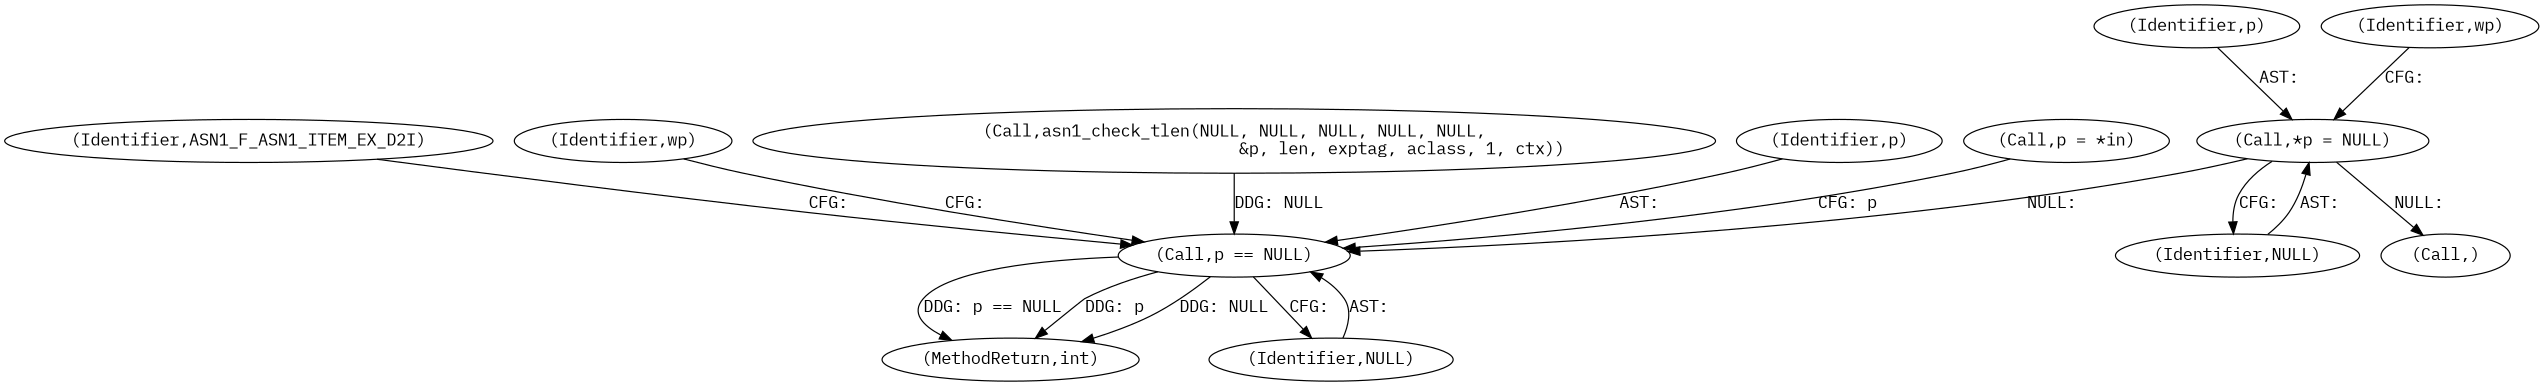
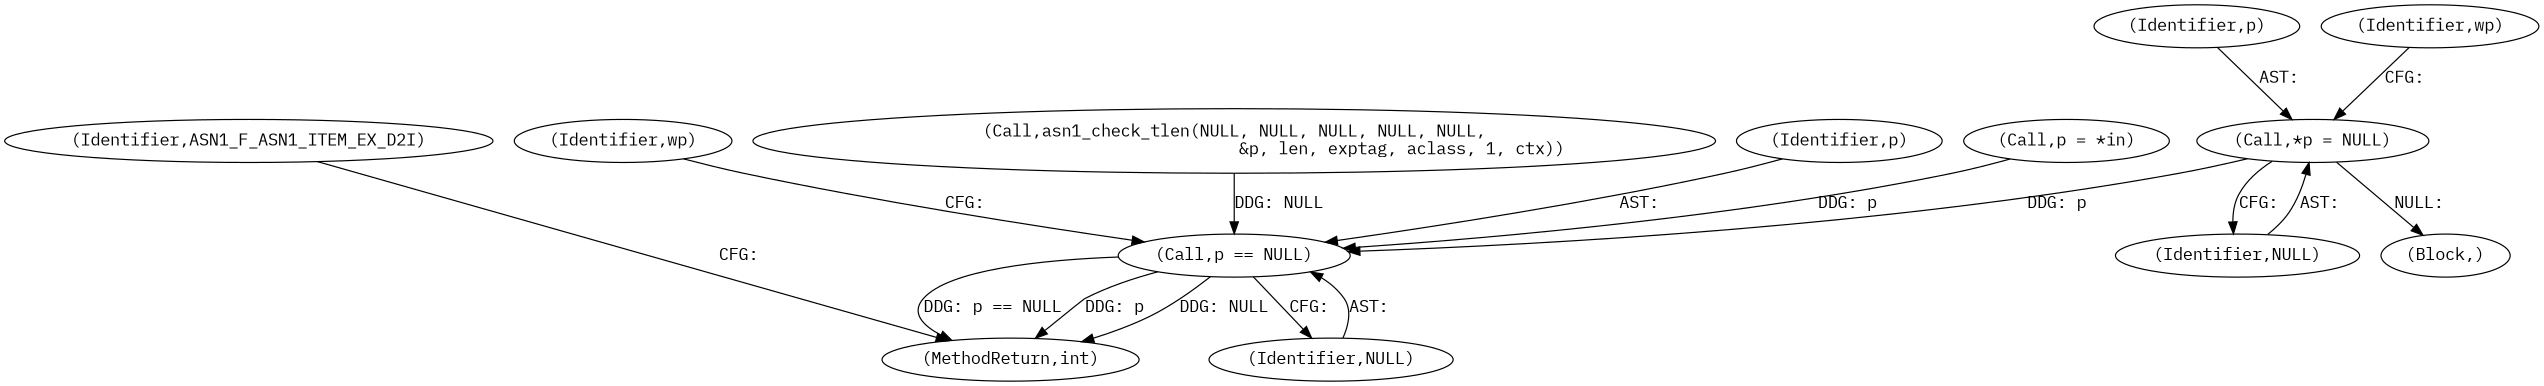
  digraph {
    fontname="IBM Plex Mono"
    node [fontname="IBM Plex Mono"]
    edge [fontname="IBM Plex Mono"]
    n1 [label="(Call,*p = NULL)"]
    n2 [label="(Call,p == NULL)"]
-   n3 [label="(Call,)"]
+   n3 [label="(Block,)"]
    n4 [label="(Identifier,NULL)"]
    n5 [label="(MethodReturn,int)"]
    n6 [label="(Identifier,NULL)"]
    n7 [label="(Identifier,wp)"]
    n8 [label="(Call,asn1_check_tlen(NULL, NULL, NULL, NULL, NULL,\n                                  &p, len, exptag, aclass, 1, ctx))"]
    n9 [label="(Identifier,ASN1_F_ASN1_ITEM_EX_D2I)"]
    n10 [label="(Identifier,p)"]
    n11 [label="(Call,p = *in)"]
    n12 [label="(Identifier,p)"]
    n13 [label="(Identifier,wp)"]
-   n1 -> n2 [label="NULL: "]
+   n1 -> n2 [label="DDG: p"]
    n1 -> n3 [label="NULL: "]
    n1 -> n4 [label="CFG: "]
    n2 -> n5 [label="DDG: NULL"]
    n2 -> n5 [label="DDG: p == NULL"]
    n2 -> n5 [label="DDG: p"]
    n2 -> n6 [label="CFG: "]
    n4 -> n1 [label="AST: "]
    n6 -> n2 [label="AST: "]
    n7 -> n2 [label="CFG: "]
    n8 -> n2 [label="DDG: NULL"]
-   n9 -> n2 [label="CFG: "]
+   n9 -> n5 [label="CFG: "]
    n10 -> n2 [label="AST: "]
-   n11 -> n2 [label="CFG: p"]
+   n11 -> n2 [label="DDG: p"]
    n12 -> n1 [label="AST: "]
    n13 -> n1 [label="CFG: "]
  }
